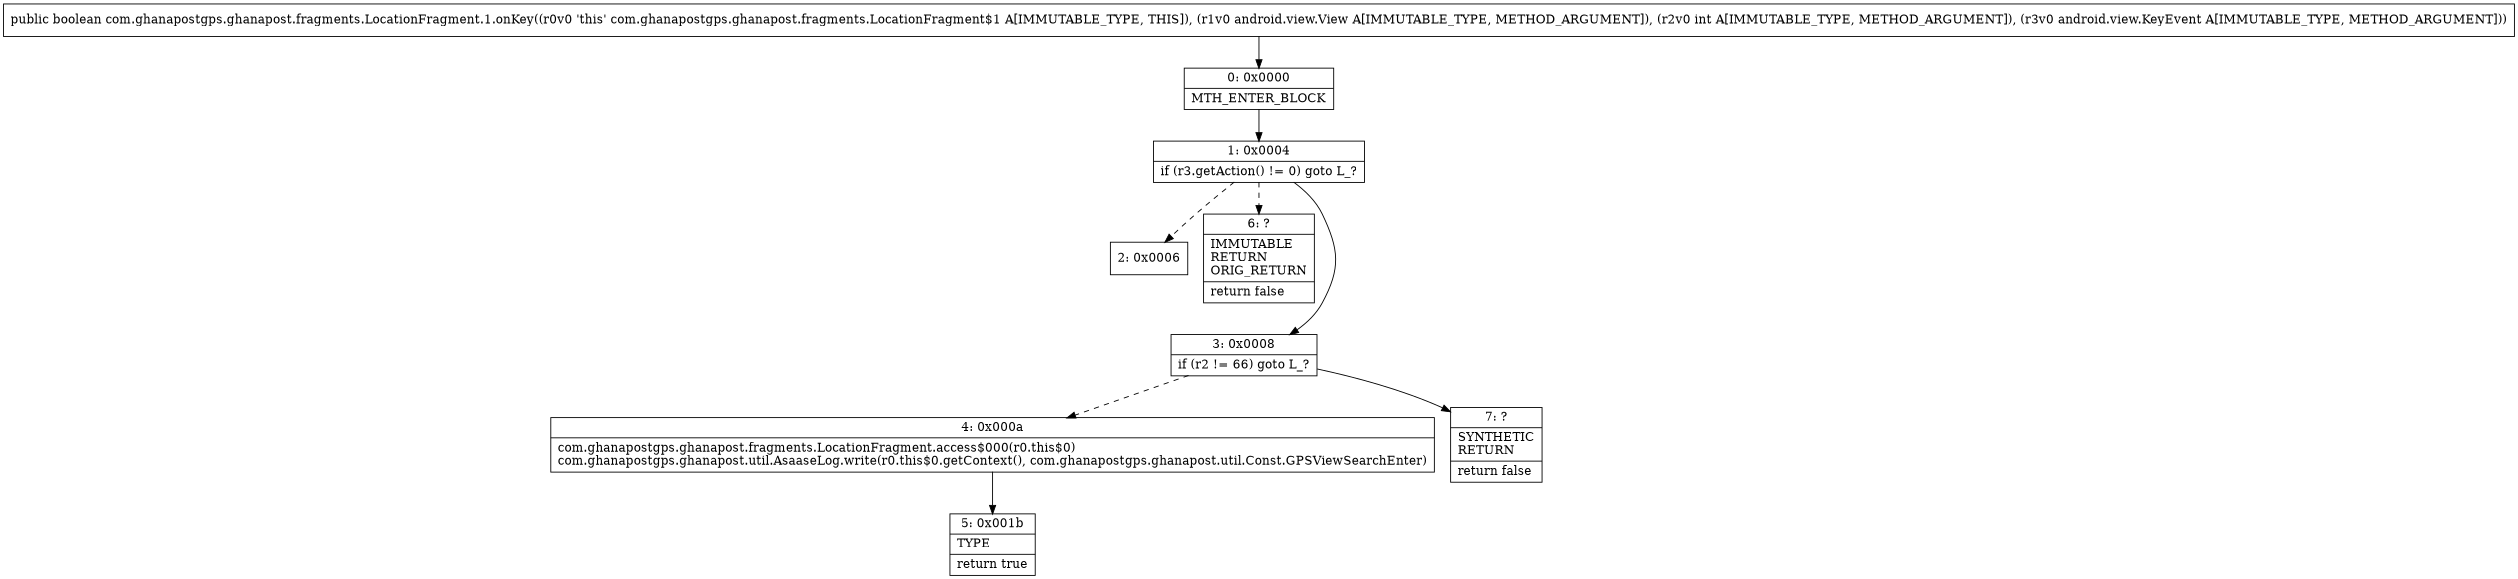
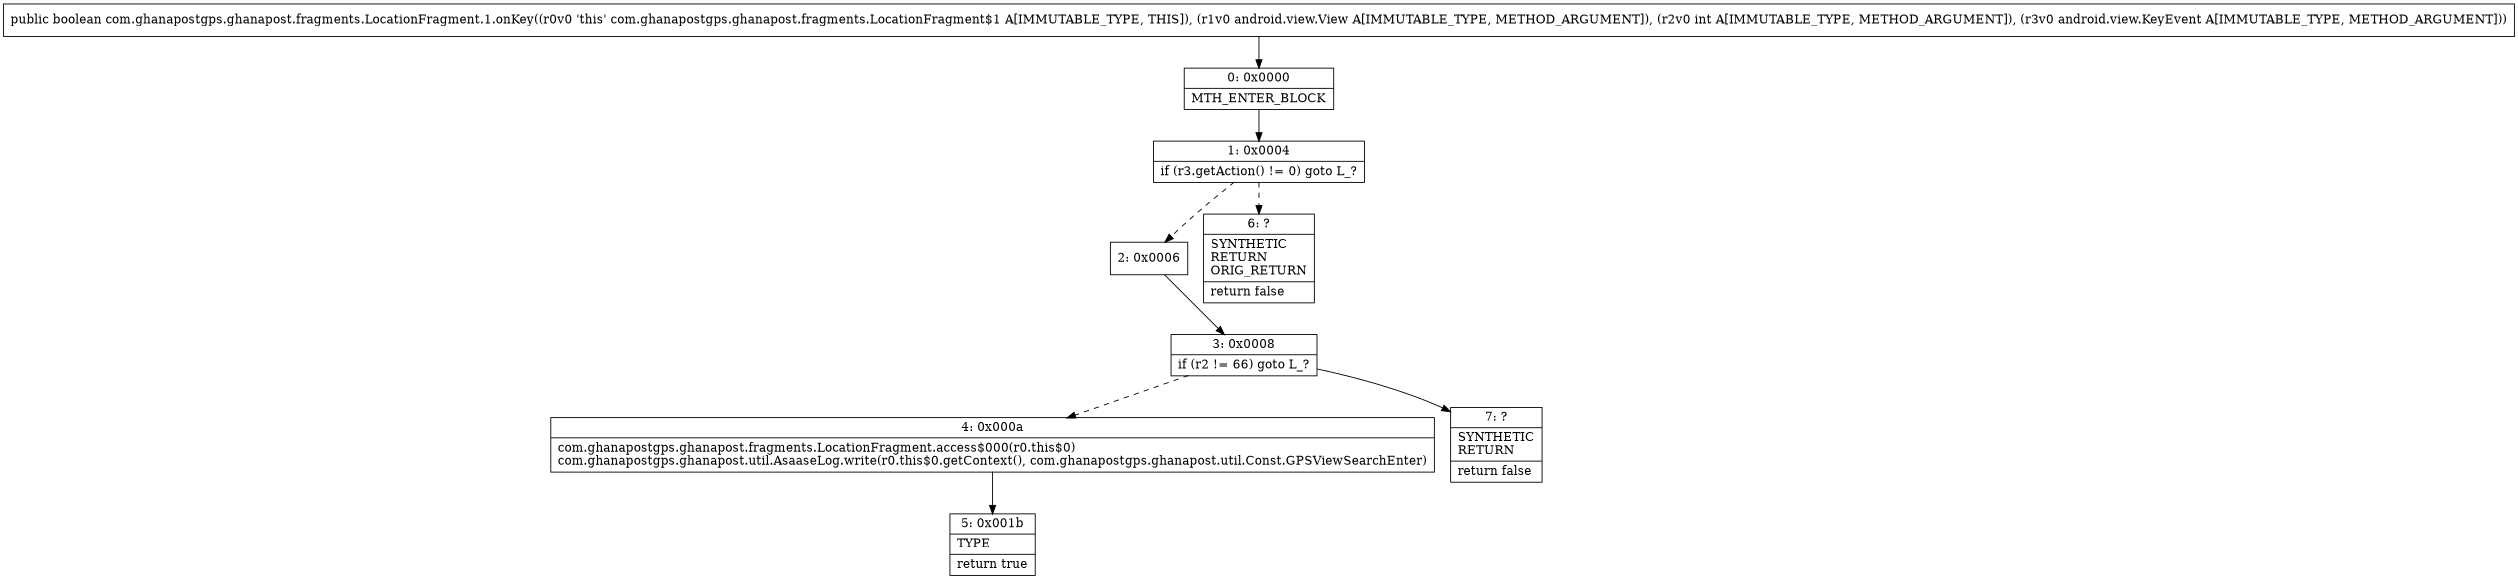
  digraph {
    node [shape=record]
    n1 [label="{0\:\ 0x0000|MTH_ENTER_BLOCK\l}"]
    n2 [label="{1\:\ 0x0004|if (r3.getAction() != 0) goto L_?\l}"]
    n3 [label="{2\:\ 0x0006}"]
-   n4 [label="{6\:\ ?|IMMUTABLE\lRETURN\lORIG_RETURN\l|return false\l}"]
+   n4 [label="{6\:\ ?|SYNTHETIC\lRETURN\lORIG_RETURN\l|return false\l}"]
    n5 [label="{3\:\ 0x0008|if (r2 != 66) goto L_?\l}"]
    n6 [label="{4\:\ 0x000a|com.ghanapostgps.ghanapost.fragments.LocationFragment.access$000(r0.this$0)\lcom.ghanapostgps.ghanapost.util.AsaaseLog.write(r0.this$0.getContext(), com.ghanapostgps.ghanapost.util.Const.GPSViewSearchEnter)\l}"]
    n7 [label="{7\:\ ?|SYNTHETIC\lRETURN\l|return false\l}"]
    n8 [label="{5\:\ 0x001b|TYPE\l|return true\l}"]
    n9 [label="{public boolean com.ghanapostgps.ghanapost.fragments.LocationFragment.1.onKey((r0v0 'this' com.ghanapostgps.ghanapost.fragments.LocationFragment$1 A[IMMUTABLE_TYPE, THIS]), (r1v0 android.view.View A[IMMUTABLE_TYPE, METHOD_ARGUMENT]), (r2v0 int A[IMMUTABLE_TYPE, METHOD_ARGUMENT]), (r3v0 android.view.KeyEvent A[IMMUTABLE_TYPE, METHOD_ARGUMENT])) }"]
    n1 -> n2
    n2 -> n3 [style=dashed]
    n2 -> n4 [style=dashed]
-   n2 -> n5
+   n3 -> n5
    n5 -> n6 [style=dashed]
    n5 -> n7
    n6 -> n8
    n9 -> n1
  }
